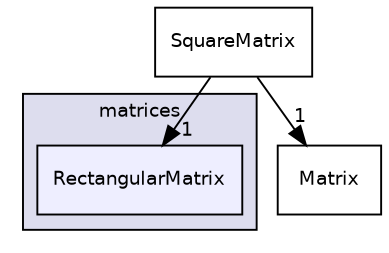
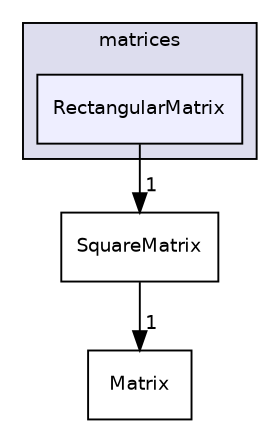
  digraph {
    compound=true
    node [fontname=Helvetica fontsize=10 shape=box]
    edge [headlabel=1 labeldistance=1.5 labelfontname=Helvetica labelfontsize=10]
    n1 [fillcolor="#eeeeff" label=RectangularMatrix pencolor=black style=filled]
    n2 [label=SquareMatrix]
    n3 [label=Matrix]
    subgraph cluster_1 {
      bgcolor="#ddddee"
      fontname=Helvetica
      fontsize=10
      label=matrices
      pencolor=black
      n1
    }
-   n2 -> n1
+   n1 -> n2
    n2 -> n3
  }
